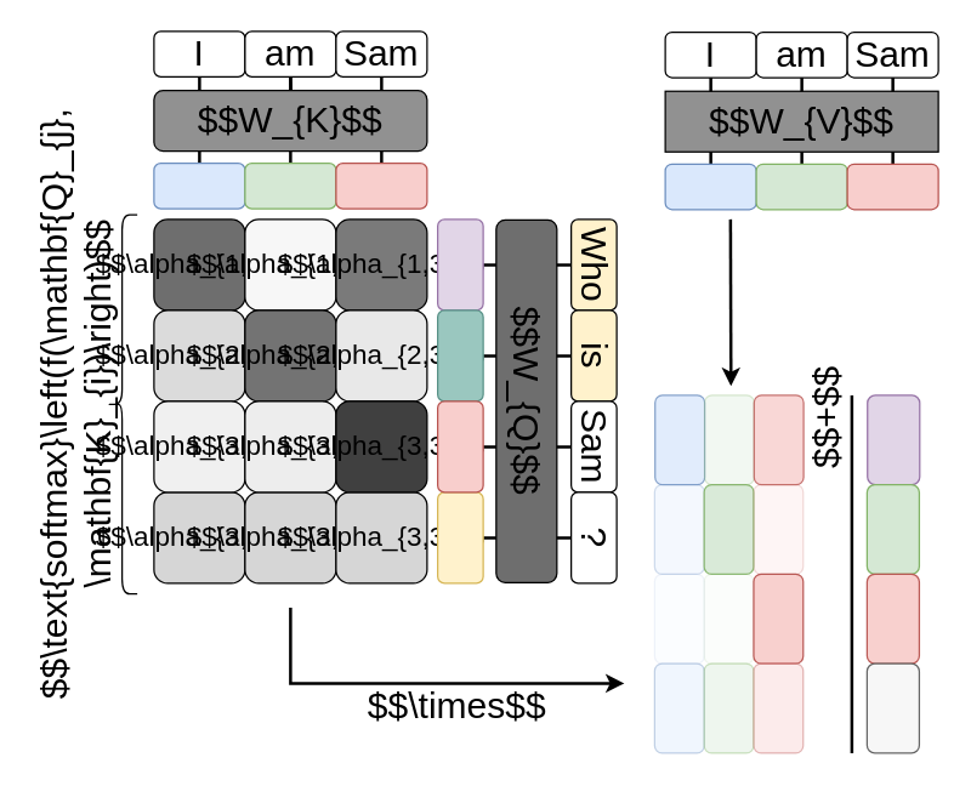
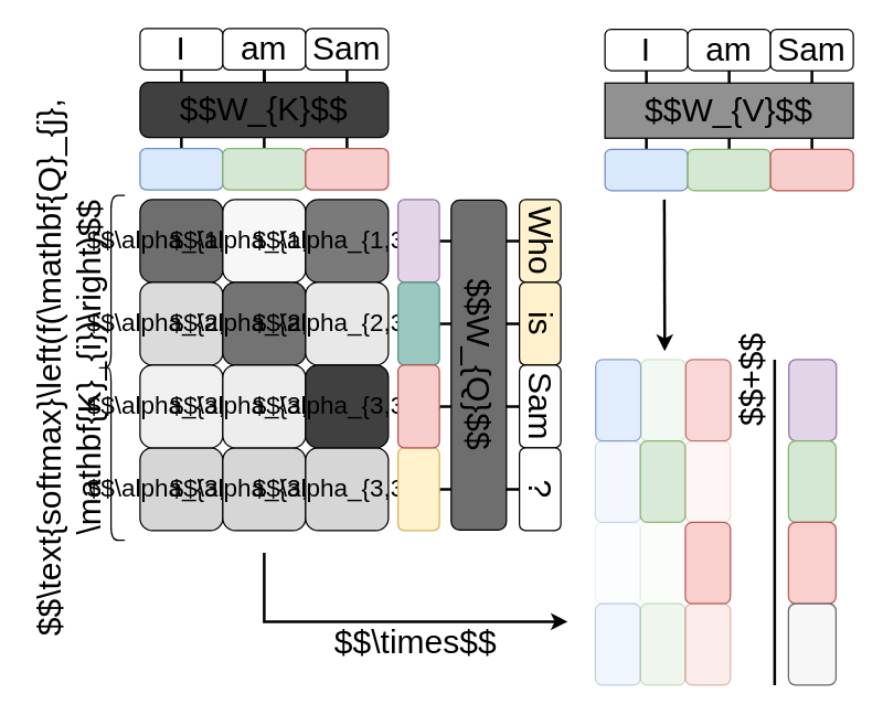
  <mxCell id="0" />
  <mxCell id="1" parent="0" />
  <mxCell id="2" style="edgeStyle=elbowEdgeStyle;rounded=0;orthogonalLoop=1;jettySize=auto;html=1;exitX=0.5;exitY=0;exitDx=0;exitDy=0;entryX=0.5;entryY=1;entryDx=0;entryDy=0;strokeWidth=2;fontSize=24;fontColor=#000000;endArrow=none;endFill=0;" edge="1" parent="1" source="45" target="41"><mxGeometry relative="1" as="geometry" /></mxCell>
  <mxCell id="3" style="edgeStyle=elbowEdgeStyle;rounded=0;orthogonalLoop=1;jettySize=auto;html=1;exitX=0.5;exitY=0;exitDx=0;exitDy=0;entryX=0.5;entryY=1;entryDx=0;entryDy=0;strokeWidth=2;fontSize=24;fontColor=#000000;endArrow=none;endFill=0;" edge="1" parent="1" source="46" target="42"><mxGeometry relative="1" as="geometry" /></mxCell>
  <mxCell id="4" style="edgeStyle=orthogonalEdgeStyle;rounded=0;orthogonalLoop=1;jettySize=auto;html=1;exitX=0.5;exitY=1;exitDx=0;exitDy=0;entryX=0.5;entryY=0;entryDx=0;entryDy=0;strokeWidth=2;fontSize=24;fontColor=#000000;endArrow=none;endFill=0;" edge="1" parent="1" source="5" target="12"><mxGeometry relative="1" as="geometry" /></mxCell>
  <mxCell id="5" value="&lt;font style=&quot;font-size: 24px;&quot;&gt;I&lt;/font&gt;" style="rounded=1;whiteSpace=wrap;html=1;strokeWidth=1;fontSize=18;" vertex="1" parent="1"><mxGeometry x="101" width="60" height="30" as="geometry" y="20" /></mxCell>
  <mxCell id="6" style="edgeStyle=orthogonalEdgeStyle;rounded=0;orthogonalLoop=1;jettySize=auto;html=1;exitX=0.5;exitY=1;exitDx=0;exitDy=0;entryX=0.5;entryY=0;entryDx=0;entryDy=0;strokeWidth=2;fontSize=24;fontColor=#000000;endArrow=none;endFill=0;startArrow=none;" edge="1" parent="1" source="7" target="13"><mxGeometry relative="1" as="geometry" /></mxCell>
  <mxCell id="7" value="&lt;font style=&quot;font-size: 24px;&quot;&gt;am&lt;/font&gt;" style="rounded=1;whiteSpace=wrap;html=1;strokeWidth=1;fontSize=18;" vertex="1" parent="1"><mxGeometry x="161" width="60" height="30" as="geometry" y="20" /></mxCell>
  <mxCell id="8" value="&lt;font style=&quot;font-size: 24px;&quot;&gt;Sam&lt;/font&gt;" style="rounded=1;whiteSpace=wrap;html=1;strokeWidth=1;fontSize=18;" vertex="1" parent="1"><mxGeometry x="221" width="60" height="30" as="geometry" y="20" /></mxCell>
  <mxCell id="9" style="edgeStyle=orthogonalEdgeStyle;rounded=0;orthogonalLoop=1;jettySize=auto;html=1;exitX=0.5;exitY=0;exitDx=0;exitDy=0;entryX=0.5;entryY=1;entryDx=0;entryDy=0;strokeWidth=2;fontSize=24;fontColor=#000000;endArrow=none;endFill=0;" edge="1" parent="1" source="14" target="8"><mxGeometry relative="1" as="geometry" /></mxCell>
  <mxCell id="10" value="" style="edgeStyle=orthogonalEdgeStyle;rounded=0;orthogonalLoop=1;jettySize=auto;html=1;exitX=0.5;exitY=1;exitDx=0;exitDy=0;entryX=0.5;entryY=0;entryDx=0;entryDy=0;strokeWidth=2;fontSize=24;fontColor=#000000;endArrow=none;endFill=0;" edge="1" parent="1" source="7"><mxGeometry relative="1" as="geometry"><mxPoint x="191" y="50" as="sourcePoint" /><mxPoint x="191.5" y="70" as="targetPoint" /></mxGeometry></mxCell>
- <mxCell id="11" value="$$W_{K}$$" style="rounded=1;whiteSpace=wrap;html=1;strokeWidth=1;fontSize=24;fontColor=#000000;fillColor=#919191;" vertex="1" parent="1"><mxGeometry x="101" y="59" width="180" height="40" as="geometry" /></mxCell>
+ <mxCell id="11" value="$$W_{K}$$" style="rounded=1;whiteSpace=wrap;html=1;strokeWidth=1;fontSize=24;fontColor=#000000;fillColor=#404040;" vertex="1" parent="1"><mxGeometry x="101" y="59" width="180" height="40" as="geometry" /></mxCell>
  <mxCell id="12" value="" style="rounded=1;whiteSpace=wrap;html=1;strokeWidth=1;fontSize=18;fillColor=#dae8fc;strokeColor=#6c8ebf;" vertex="1" parent="1"><mxGeometry x="101" y="107" width="60" height="30" as="geometry" /></mxCell>
  <mxCell id="13" value="" style="rounded=1;whiteSpace=wrap;html=1;strokeWidth=1;fontSize=18;fillColor=#d5e8d4;strokeColor=#82b366;" vertex="1" parent="1"><mxGeometry x="161" y="107" width="60" height="30" as="geometry" /></mxCell>
  <mxCell id="14" value="" style="rounded=1;whiteSpace=wrap;html=1;strokeWidth=1;fontSize=18;fillColor=#f8cecc;strokeColor=#b85450;" vertex="1" parent="1"><mxGeometry x="221" y="107" width="60" height="30" as="geometry" /></mxCell>
  <mxCell id="15" style="edgeStyle=elbowEdgeStyle;rounded=0;orthogonalLoop=1;jettySize=auto;html=1;exitX=0.5;exitY=0;exitDx=0;exitDy=0;entryX=0.5;entryY=1;entryDx=0;entryDy=0;strokeWidth=2;fontSize=24;fontColor=#000000;endArrow=none;endFill=0;" edge="1" parent="1" source="48" target="34"><mxGeometry relative="1" as="geometry" /></mxCell>
  <mxCell id="16" value="$$\alpha_{3,1}$$" style="rounded=1;whiteSpace=wrap;html=1;strokeWidth=1;fontSize=18;fillColor=#D6D6D6;" vertex="1" parent="1"><mxGeometry x="101" y="324" width="60" height="60" as="geometry" /></mxCell>
  <mxCell id="17" value="$$\alpha_{3,2}$$" style="rounded=1;whiteSpace=wrap;html=1;strokeWidth=1;fontSize=18;fillColor=#D6D6D6;" vertex="1" parent="1"><mxGeometry x="161" y="324" width="60" height="60" as="geometry" /></mxCell>
  <mxCell id="18" value="$$\alpha_{3,3}$$" style="rounded=1;whiteSpace=wrap;html=1;strokeWidth=1;fontSize=18;fillColor=#D6D6D6;" vertex="1" parent="1"><mxGeometry x="221" y="324" width="60" height="60" as="geometry" /></mxCell>
  <mxCell id="19" value="$$\alpha_{1,1}$$" style="rounded=1;whiteSpace=wrap;html=1;strokeWidth=1;fontSize=18;fillColor=#6E6E6E;" vertex="1" parent="1"><mxGeometry x="101" y="144" width="60" height="60" as="geometry" /></mxCell>
  <mxCell id="20" value="$$\alpha_{1,2}$$" style="rounded=1;whiteSpace=wrap;html=1;strokeWidth=1;fontSize=18;fillColor=#F7F7F7;" vertex="1" parent="1"><mxGeometry x="161" y="144" width="60" height="60" as="geometry" /></mxCell>
  <mxCell id="21" value="$$\alpha_{1,3}$$" style="rounded=1;whiteSpace=wrap;html=1;strokeWidth=1;fontSize=18;fillColor=#7A7A7A;" vertex="1" parent="1"><mxGeometry x="221" y="144" width="60" height="60" as="geometry" /></mxCell>
  <mxCell id="22" value="$$\alpha_{2,1}$$" style="rounded=1;whiteSpace=wrap;html=1;strokeWidth=1;fontSize=18;fillColor=#DBDBDB;" vertex="1" parent="1"><mxGeometry x="101" y="204" width="60" height="60" as="geometry" /></mxCell>
  <mxCell id="23" value="$$\alpha_{2,2}$$" style="rounded=1;whiteSpace=wrap;html=1;strokeWidth=1;fontSize=18;fillColor=#737373;" vertex="1" parent="1"><mxGeometry x="161" y="204" width="60" height="60" as="geometry" /></mxCell>
  <mxCell id="24" value="$$\alpha_{2,3}$$" style="rounded=1;whiteSpace=wrap;html=1;strokeWidth=1;fontSize=18;fillColor=#E8E8E8;" vertex="1" parent="1"><mxGeometry x="221" y="204" width="60" height="60" as="geometry" /></mxCell>
  <mxCell id="25" value="$$\alpha_{3,1}$$" style="rounded=1;whiteSpace=wrap;html=1;strokeWidth=1;fontSize=18;fillColor=#F0F0F0;" vertex="1" parent="1"><mxGeometry x="101" y="264" width="60" height="60" as="geometry" /></mxCell>
  <mxCell id="26" value="$$\alpha_{3,2}$$" style="rounded=1;whiteSpace=wrap;html=1;strokeWidth=1;fontSize=18;fillColor=#EDEDED;" vertex="1" parent="1"><mxGeometry x="161" y="264" width="60" height="60" as="geometry" /></mxCell>
  <mxCell id="27" value="$$\alpha_{3,3}$$" style="rounded=1;whiteSpace=wrap;html=1;strokeWidth=1;fontSize=18;fillColor=#404040;" vertex="1" parent="1"><mxGeometry x="221" y="264" width="60" height="60" as="geometry" /></mxCell>
  <mxCell id="28" value="" style="shape=curlyBracket;whiteSpace=wrap;html=1;rounded=1;labelPosition=left;verticalLabelPosition=middle;align=right;verticalAlign=middle;strokeWidth=1;fontSize=24;fontColor=#000000;fillColor=#8A8A8A;" vertex="1" parent="1"><mxGeometry x="70" y="141" width="20" height="250" as="geometry" /></mxCell>
  <mxCell id="29" value="$$\text{softmax}\left(f(\mathbf{Q}_{j}, \mathbf{K}_{i})\right)$$" style="text;html=1;strokeColor=none;fillColor=none;align=center;verticalAlign=middle;whiteSpace=wrap;rounded=0;fontSize=24;fontColor=#000000;rotation=-90;" vertex="1" parent="1"><mxGeometry x="20" y="251" width="60" height="30" as="geometry" /></mxCell>
  <mxCell id="30" value="" style="group;rotation=90;" vertex="1" connectable="0" parent="1"><mxGeometry x="271" y="249" width="240" height="30" as="geometry" /></mxCell>
  <mxCell id="31" value="&lt;font style=&quot;font-size: 24px;&quot;&gt;Who&lt;/font&gt;" style="rounded=1;whiteSpace=wrap;html=1;strokeWidth=1;fontSize=18;rotation=90;fillColor=#fff2cc;" vertex="1" parent="30"><mxGeometry x="90" y="-90" width="60" height="30" as="geometry" /></mxCell>
  <mxCell id="32" value="&lt;font style=&quot;font-size: 24px;&quot;&gt;is&lt;/font&gt;" style="rounded=1;whiteSpace=wrap;html=1;strokeWidth=1;fontSize=18;rotation=90;fillColor=#fff2cc;" vertex="1" parent="30"><mxGeometry x="90" y="-30" width="60" height="30" as="geometry" /></mxCell>
  <mxCell id="33" value="&lt;font style=&quot;font-size: 24px;&quot;&gt;Sam&lt;/font&gt;" style="rounded=1;whiteSpace=wrap;html=1;strokeWidth=1;fontSize=18;rotation=90;" vertex="1" parent="30"><mxGeometry x="90" y="30" width="60" height="30" as="geometry" /></mxCell>
  <mxCell id="34" value="&lt;font style=&quot;font-size: 24px;&quot;&gt;?&lt;/font&gt;" style="rounded=1;whiteSpace=wrap;html=1;strokeWidth=1;fontSize=18;rotation=90;" vertex="1" parent="30"><mxGeometry x="90" y="90" width="60" height="30" as="geometry" /></mxCell>
  <mxCell id="35" style="edgeStyle=elbowEdgeStyle;rounded=0;orthogonalLoop=1;jettySize=auto;html=1;exitX=0.5;exitY=0;exitDx=0;exitDy=0;entryX=0.5;entryY=1;entryDx=0;entryDy=0;strokeWidth=2;fontSize=24;fontColor=#000000;endArrow=none;endFill=0;" edge="1" parent="1" source="49" target="31"><mxGeometry relative="1" as="geometry" /></mxCell>
  <mxCell id="36" style="edgeStyle=elbowEdgeStyle;rounded=0;orthogonalLoop=1;jettySize=auto;html=1;exitX=0.5;exitY=0;exitDx=0;exitDy=0;entryX=0.5;entryY=1;entryDx=0;entryDy=0;strokeWidth=2;fontSize=24;fontColor=#000000;endArrow=none;endFill=0;" edge="1" parent="1" source="50" target="32"><mxGeometry relative="1" as="geometry" /></mxCell>
  <mxCell id="37" style="edgeStyle=elbowEdgeStyle;rounded=0;orthogonalLoop=1;jettySize=auto;html=1;exitX=0.5;exitY=0;exitDx=0;exitDy=0;entryX=0.5;entryY=1;entryDx=0;entryDy=0;strokeWidth=2;fontSize=24;fontColor=#000000;endArrow=none;endFill=0;" edge="1" parent="1" source="51" target="33"><mxGeometry relative="1" as="geometry" /></mxCell>
  <mxCell id="38" value="$$W_{Q}$$" style="rounded=1;whiteSpace=wrap;html=1;strokeWidth=1;fontSize=24;fontColor=#000000;fillColor=#6e6e6e;rotation=90;" vertex="1" parent="1"><mxGeometry x="227" y="244" width="239.12" height="40" as="geometry" /></mxCell>
  <mxCell id="39" style="edgeStyle=elbowEdgeStyle;rounded=0;orthogonalLoop=1;jettySize=auto;html=1;exitX=0.5;exitY=1;exitDx=0;exitDy=0;entryX=0.5;entryY=0;entryDx=0;entryDy=0;strokeWidth=2;fontSize=24;fontColor=#000000;endArrow=none;endFill=0;" edge="1" parent="1" source="40" target="44"><mxGeometry relative="1" as="geometry" /></mxCell>
  <mxCell id="40" value="&lt;font style=&quot;font-size: 24px;&quot;&gt;I&lt;/font&gt;" style="rounded=1;whiteSpace=wrap;html=1;strokeWidth=1;fontSize=18;" vertex="1" parent="1"><mxGeometry x="438" y="20.5" width="60" height="30" as="geometry" /></mxCell>
  <mxCell id="41" value="&lt;font style=&quot;font-size: 24px;&quot;&gt;am&lt;/font&gt;" style="rounded=1;whiteSpace=wrap;html=1;strokeWidth=1;fontSize=18;" vertex="1" parent="1"><mxGeometry x="498" y="20.5" width="60" height="30" as="geometry" /></mxCell>
  <mxCell id="42" value="&lt;font style=&quot;font-size: 24px;&quot;&gt;Sam&lt;/font&gt;" style="rounded=1;whiteSpace=wrap;html=1;strokeWidth=1;fontSize=18;" vertex="1" parent="1"><mxGeometry x="558" y="20.5" width="60" height="30" as="geometry" /></mxCell>
  <mxCell id="43" value="$$W_{V}$$" style="whiteSpace=wrap;html=1;strokeWidth=1;fontSize=24;fontColor=#000000;fillColor=#919191;rounded=0;" vertex="1" parent="1"><mxGeometry x="438" y="59.5" width="180" height="40" as="geometry" /></mxCell>
  <mxCell id="44" value="" style="rounded=1;whiteSpace=wrap;html=1;strokeWidth=1;fontSize=18;fillColor=#dae8fc;strokeColor=#6c8ebf;" vertex="1" parent="1"><mxGeometry x="438" y="107.5" width="60" height="30" as="geometry" /></mxCell>
  <mxCell id="45" value="" style="rounded=1;whiteSpace=wrap;html=1;strokeWidth=1;fontSize=18;fillColor=#d5e8d4;strokeColor=#82b366;" vertex="1" parent="1"><mxGeometry x="498" y="107.5" width="60" height="30" as="geometry" /></mxCell>
  <mxCell id="46" value="" style="rounded=1;whiteSpace=wrap;html=1;strokeWidth=1;fontSize=18;fillColor=#f8cecc;strokeColor=#b85450;" vertex="1" parent="1"><mxGeometry x="558" y="107.5" width="60" height="30" as="geometry" /></mxCell>
  <mxCell id="47" value="" style="group" vertex="1" connectable="0" parent="1"><mxGeometry x="288" y="144" width="30" height="240" as="geometry" /></mxCell>
  <mxCell id="48" value="" style="rounded=1;whiteSpace=wrap;html=1;strokeWidth=1;fontSize=18;fillColor=#fff2cc;rotation=90;strokeColor=#d6b656;" vertex="1" parent="47"><mxGeometry x="-15" y="195" width="60" height="30" as="geometry" /></mxCell>
  <mxCell id="49" value="" style="rounded=1;whiteSpace=wrap;html=1;strokeWidth=1;fontSize=18;fillColor=#e1d5e7;rotation=90;strokeColor=#9673a6;" vertex="1" parent="47"><mxGeometry x="-15" y="15" width="60" height="30" as="geometry" /></mxCell>
  <mxCell id="50" value="" style="rounded=1;whiteSpace=wrap;html=1;strokeWidth=1;fontSize=18;fillColor=#9AC7BF;rotation=90;strokeColor=#589187;" vertex="1" parent="47"><mxGeometry x="-15" y="75" width="60" height="30" as="geometry" /></mxCell>
  <mxCell id="51" value="" style="rounded=1;whiteSpace=wrap;html=1;strokeWidth=1;fontSize=18;fillColor=#f8cecc;rotation=90;strokeColor=#b85450;" vertex="1" parent="47"><mxGeometry x="-15" y="135" width="60" height="30" as="geometry" /></mxCell>
  <mxCell id="52" value="" style="group" vertex="1" connectable="0" parent="1"><mxGeometry x="421" y="260" width="140" height="236" as="geometry" /></mxCell>
  <mxCell id="53" value="" style="rounded=1;whiteSpace=wrap;html=1;strokeWidth=1;fontSize=18;fillColor=#dae8fc;strokeColor=#6c8ebf;opacity=80;container=0;" vertex="1" parent="52"><mxGeometry x="10.273" width="32.727" height="59.0" as="geometry" /></mxCell>
  <mxCell id="54" value="" style="rounded=1;whiteSpace=wrap;html=1;strokeWidth=1;fontSize=18;fillColor=#d5e8d4;strokeColor=#82b366;opacity=30;container=0;" vertex="1" parent="52"><mxGeometry x="42.909" width="32.636" height="59.0" as="geometry" /></mxCell>
  <mxCell id="55" value="" style="rounded=1;whiteSpace=wrap;html=1;strokeWidth=1;fontSize=18;fillColor=#f8cecc;strokeColor=#b85450;opacity=80;container=0;" vertex="1" parent="52"><mxGeometry x="75.545" width="32.636" height="59.0" as="geometry" /></mxCell>
  <mxCell id="56" value="" style="rounded=1;whiteSpace=wrap;html=1;strokeWidth=1;fontSize=18;fillColor=#dae8fc;strokeColor=#6c8ebf;opacity=30;container=0;" vertex="1" parent="52"><mxGeometry x="10" y="59.0" width="32.727" height="59.0" as="geometry" /></mxCell>
  <mxCell id="57" value="" style="rounded=1;whiteSpace=wrap;html=1;strokeWidth=1;fontSize=18;fillColor=#d5e8d4;strokeColor=#82b366;opacity=90;container=0;" vertex="1" parent="52"><mxGeometry x="42.636" y="59.0" width="32.636" height="59.0" as="geometry" /></mxCell>
  <mxCell id="58" value="" style="rounded=1;whiteSpace=wrap;html=1;strokeWidth=1;fontSize=18;fillColor=#f8cecc;strokeColor=#b85450;opacity=20;container=0;" vertex="1" parent="52"><mxGeometry x="75.273" y="59.0" width="32.636" height="59.0" as="geometry" /></mxCell>
  <mxCell id="59" value="" style="rounded=1;whiteSpace=wrap;html=1;strokeWidth=1;fontSize=18;fillColor=#dae8fc;strokeColor=#6c8ebf;opacity=10;container=0;" vertex="1" parent="52"><mxGeometry x="10" y="118.0" width="32.727" height="59.0" as="geometry" /></mxCell>
  <mxCell id="60" value="" style="rounded=1;whiteSpace=wrap;html=1;strokeWidth=1;fontSize=18;fillColor=#d5e8d4;strokeColor=#82b366;opacity=10;container=0;" vertex="1" parent="52"><mxGeometry x="42.636" y="118.0" width="32.636" height="59.0" as="geometry" /></mxCell>
  <mxCell id="61" value="" style="rounded=1;whiteSpace=wrap;html=1;strokeWidth=1;fontSize=18;fillColor=#f8cecc;strokeColor=#b85450;opacity=95;container=0;" vertex="1" parent="52"><mxGeometry x="75.273" y="118.0" width="32.636" height="59.0" as="geometry" /></mxCell>
  <mxCell id="62" value="" style="rounded=1;whiteSpace=wrap;html=1;strokeWidth=1;fontSize=18;fillColor=#dae8fc;strokeColor=#6c8ebf;opacity=40;container=0;" vertex="1" parent="52"><mxGeometry x="10" y="177" width="32.727" height="59.0" as="geometry" /></mxCell>
  <mxCell id="63" value="" style="rounded=1;whiteSpace=wrap;html=1;strokeWidth=1;fontSize=18;fillColor=#d5e8d4;strokeColor=#82b366;opacity=40;container=0;" vertex="1" parent="52"><mxGeometry x="42.636" y="177" width="32.636" height="59.0" as="geometry" /></mxCell>
  <mxCell id="64" value="" style="rounded=1;whiteSpace=wrap;html=1;strokeWidth=1;fontSize=18;fillColor=#f8cecc;strokeColor=#b85450;opacity=40;container=0;" vertex="1" parent="52"><mxGeometry x="75.273" y="177" width="32.636" height="59.0" as="geometry" /></mxCell>
  <mxCell id="65" value="" style="group" vertex="1" connectable="0" parent="52"><mxGeometry x="150" width="34.73" height="236" as="geometry" /></mxCell>
  <mxCell id="66" value="" style="rounded=1;whiteSpace=wrap;html=1;strokeWidth=1;fontSize=18;fillColor=#e1d5e7;strokeColor=#9673a6;container=0;gradientDirection=west;" vertex="1" parent="65"><mxGeometry x="0.288" width="34.442" height="59.0" as="geometry" /></mxCell>
  <mxCell id="67" value="" style="rounded=1;whiteSpace=wrap;html=1;strokeWidth=1;fontSize=18;fillColor=#d5e8d4;strokeColor=#82b366;container=0;" vertex="1" parent="65"><mxGeometry y="59.0" width="34.442" height="59.0" as="geometry" /></mxCell>
  <mxCell id="68" value="" style="rounded=1;whiteSpace=wrap;html=1;strokeWidth=1;fontSize=18;fillColor=#f8cecc;strokeColor=#b85450;opacity=95;container=0;" vertex="1" parent="65"><mxGeometry y="118.0" width="34.442" height="59.0" as="geometry" /></mxCell>
  <mxCell id="69" value="" style="rounded=1;whiteSpace=wrap;html=1;strokeWidth=1;fontSize=18;container=0;fillColor=#F7F7F7;strokeColor=#666666;" vertex="1" parent="65"><mxGeometry y="177" width="34.442" height="59.0" as="geometry" /></mxCell>
  <mxCell id="70" value="$$+$$" style="text;html=1;strokeColor=none;fillColor=none;align=center;verticalAlign=middle;whiteSpace=wrap;rounded=0;fontSize=24;fontColor=#000000;rotation=-90;" vertex="1" parent="52"><mxGeometry x="93.91" width="60" height="30" as="geometry" /></mxCell>
  <mxCell id="71" value="" style="endArrow=classic;html=1;rounded=0;strokeWidth=2;fontSize=24;fontColor=#000000;" edge="1" parent="1"><mxGeometry width="50" height="50" relative="1" as="geometry"><mxPoint x="191" y="400" as="sourcePoint" /><mxPoint x="411" y="450" as="targetPoint" /><Array as="points"><mxPoint x="191" y="450" /><mxPoint x="301" y="450" /></Array></mxGeometry></mxCell>
  <mxCell id="72" value="" style="endArrow=classic;html=1;rounded=0;strokeWidth=2;fontSize=24;fontColor=#000000;" edge="1" parent="1"><mxGeometry width="50" height="50" relative="1" as="geometry"><mxPoint x="481" y="144" as="sourcePoint" /><mxPoint x="481.34" y="254" as="targetPoint" /><Array as="points" /></mxGeometry></mxCell>
  <mxCell id="73" value="" style="endArrow=none;html=1;rounded=0;strokeWidth=2;fontSize=24;fontColor=#000000;" edge="1" parent="1"><mxGeometry width="50" height="50" relative="1" as="geometry"><mxPoint x="561" y="496" as="sourcePoint" /><mxPoint x="561" y="260" as="targetPoint" /></mxGeometry></mxCell>
  <mxCell id="74" value="$$\times$$" style="text;html=1;strokeColor=none;fillColor=none;align=center;verticalAlign=middle;whiteSpace=wrap;rounded=0;fontSize=24;fontColor=#000000;" vertex="1" parent="1"><mxGeometry x="271" y="450" width="60" height="30" as="geometry" /></mxCell>
